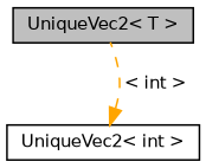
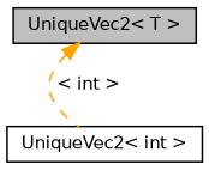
  digraph {
    node [color=black fontname=Helvetica fontsize=10 shape=record style=filled]
    n1 [fillcolor=grey75 fontcolor=black height=0.2 label="UniqueVec2\< T \>" width=0.4]
    n2 [fillcolor=white height=0.2 label="UniqueVec2\< int \>" width=0.4]
-   n2 -> n1 [color=orange dir=back fontname=Helvetica fontsize=10 label=" \< int \>" labelfontname=Helvetica labelfontsize=10 style=dashed]
+   n1 -> n2 [color=orange dir=back fontname=Helvetica fontsize=10 label=" \< int \>" labelfontname=Helvetica labelfontsize=10 style=dashed]
  }
